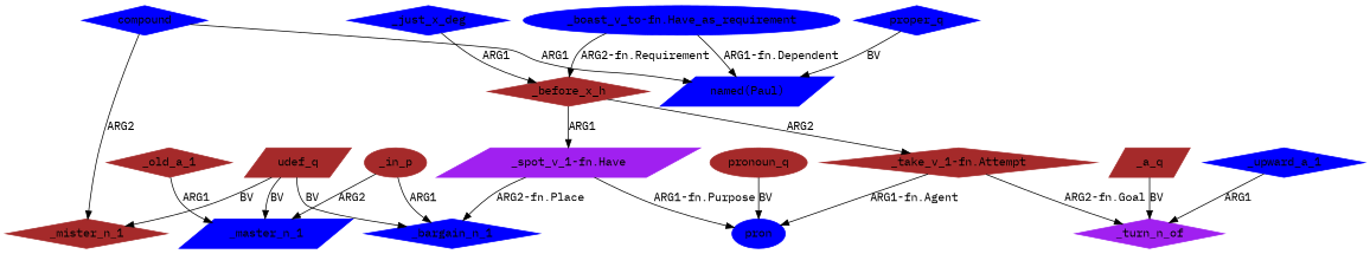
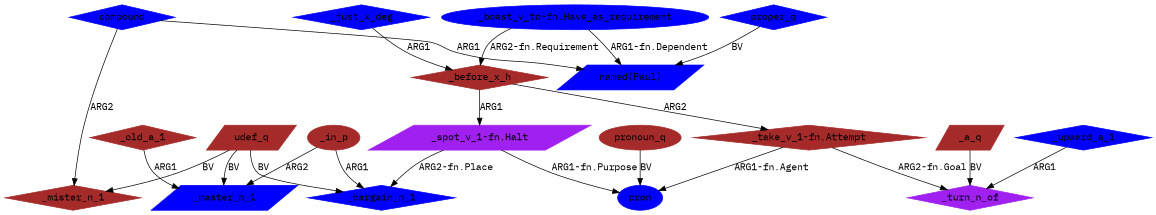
  digraph {
    fontname="IBM Plex Mono"
    node [shape=diamond style=filled color=blue fontname="IBM Plex Mono"]
    edge [fontname="IBM Plex Mono"]
    compound
    _mister_n_1 [color=brown]
    "named(Paul)" [shape=parallelogram]
-   "_spot_v_1-fn.Halt" [shape=parallelogram color=purple label="_spot_v_1-fn.Have"]
+   "_spot_v_1-fn.Halt" [shape=parallelogram color=purple]
    _bargain_n_1
    pron [shape=ellipse]
    "_take_v_1-fn.Attempt" [color=brown]
    _turn_n_of [color=purple]
    udef_q [shape=parallelogram color=brown]
    _master_n_1 [shape=parallelogram]
    _just_x_deg
    _before_x_h [color=brown]
    _old_a_1 [color=brown]
    pronoun_q [shape=ellipse color=brown]
    _in_p [shape=ellipse color=brown]
    _upward_a_1
    proper_q
    "_boast_v_to-fn.Have_as_requirement" [shape=ellipse]
    _a_q [shape=parallelogram color=brown]
    compound -> _mister_n_1 [label=ARG2]
    compound -> "named(Paul)" [label=ARG1]
    "_spot_v_1-fn.Halt" -> _bargain_n_1 [label="ARG2-fn.Place"]
    "_spot_v_1-fn.Halt" -> pron [label="ARG1-fn.Purpose"]
    "_take_v_1-fn.Attempt" -> pron [label="ARG1-fn.Agent"]
    "_take_v_1-fn.Attempt" -> _turn_n_of [label="ARG2-fn.Goal"]
    udef_q -> _mister_n_1 [label=BV]
    udef_q -> _bargain_n_1 [label=BV]
    udef_q -> _master_n_1 [label=BV]
    _just_x_deg -> _before_x_h [label=ARG1]
    _before_x_h -> "_spot_v_1-fn.Halt" [label=ARG1]
    _before_x_h -> "_take_v_1-fn.Attempt" [label=ARG2]
    _old_a_1 -> _master_n_1 [label=ARG1]
    pronoun_q -> pron [label=BV]
    _in_p -> _bargain_n_1 [label=ARG1]
    _in_p -> _master_n_1 [label=ARG2]
    _upward_a_1 -> _turn_n_of [label=ARG1]
    proper_q -> "named(Paul)" [label=BV]
    "_boast_v_to-fn.Have_as_requirement" -> "named(Paul)" [label="ARG1-fn.Dependent"]
    "_boast_v_to-fn.Have_as_requirement" -> _before_x_h [label="ARG2-fn.Requirement"]
    _a_q -> _turn_n_of [label=BV]
  }
